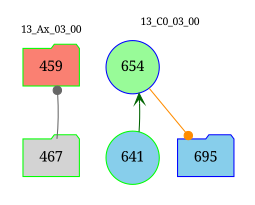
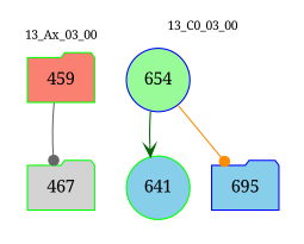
  digraph {
    fontname="Noto Serif"
    node [color=green fillcolor=skyblue fontname="Noto Serif" shape=folder style=filled]
    edge [arrowhead=dot fontname="Noto Serif"]
    n1 [fillcolor=salmon label=459]
    n2 [fillcolor=lightgrey label=467]
    n3 [color=blue fillcolor=palegreen label=654 shape=circle]
    n4 [label=641 shape=circle]
    n5 [color=blue label=695]
    subgraph cluster_1 {
      color=white
      fontsize=10
      label="13_Ax_03_00"
      n1
      n2
    }
    subgraph cluster_2 {
      color=white
      fontsize=10
      label="13_C0_03_00"
      n3
      n4
      n5
    }
-   n2 -> n1 [color=gray40]
-   n4 -> n3 [arrowhead=vee color=darkgreen]
+   n1 -> n2 [color=gray40]
+   n3 -> n4 [arrowhead=vee color=darkgreen]
    n3 -> n5 [color=darkorange]
  }
